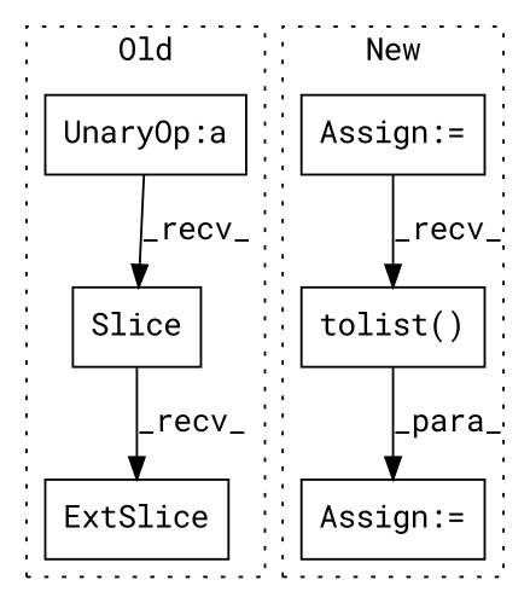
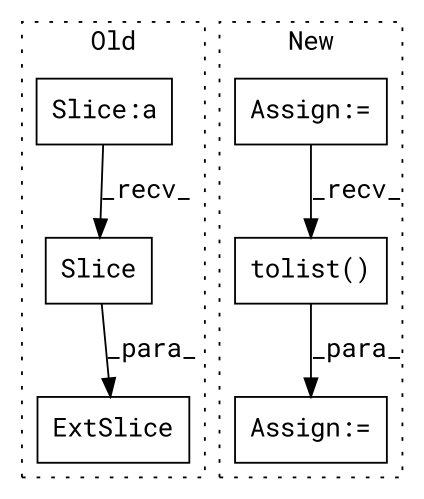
  digraph {
    fontname="Roboto Mono"
    node [a=68 fontname="Roboto Mono" l=3 s=8146 shape=box]
    edge [fontname="Roboto Mono"]
    n1 [a=80 l=19 label=Slice]
-   n2 [a=61 l=19 label="UnaryOp:a"]
+   n2 [a=61 l=19 label="Slice:a"]
    n3 [a=85 label=ExtSlice s=8139]
    n4 [a=75 l=52 label="tolist()" s=8489]
    n5 [label="Assign:=" s=8448]
    n6 [label="Assign:=" s=8570]
    subgraph cluster_1 {
      label=Old
      style=dotted
      n1
      n2
      n3
    }
    subgraph cluster_2 {
      label=New
      style=dotted
      n4
      n5
      n6
    }
-   n1 -> n3 [label=_recv_]
+   n1 -> n3 [label=_para_]
    n2 -> n1 [label=_recv_]
    n4 -> n6 [label=_para_]
    n5 -> n4 [label=_recv_]
  }
